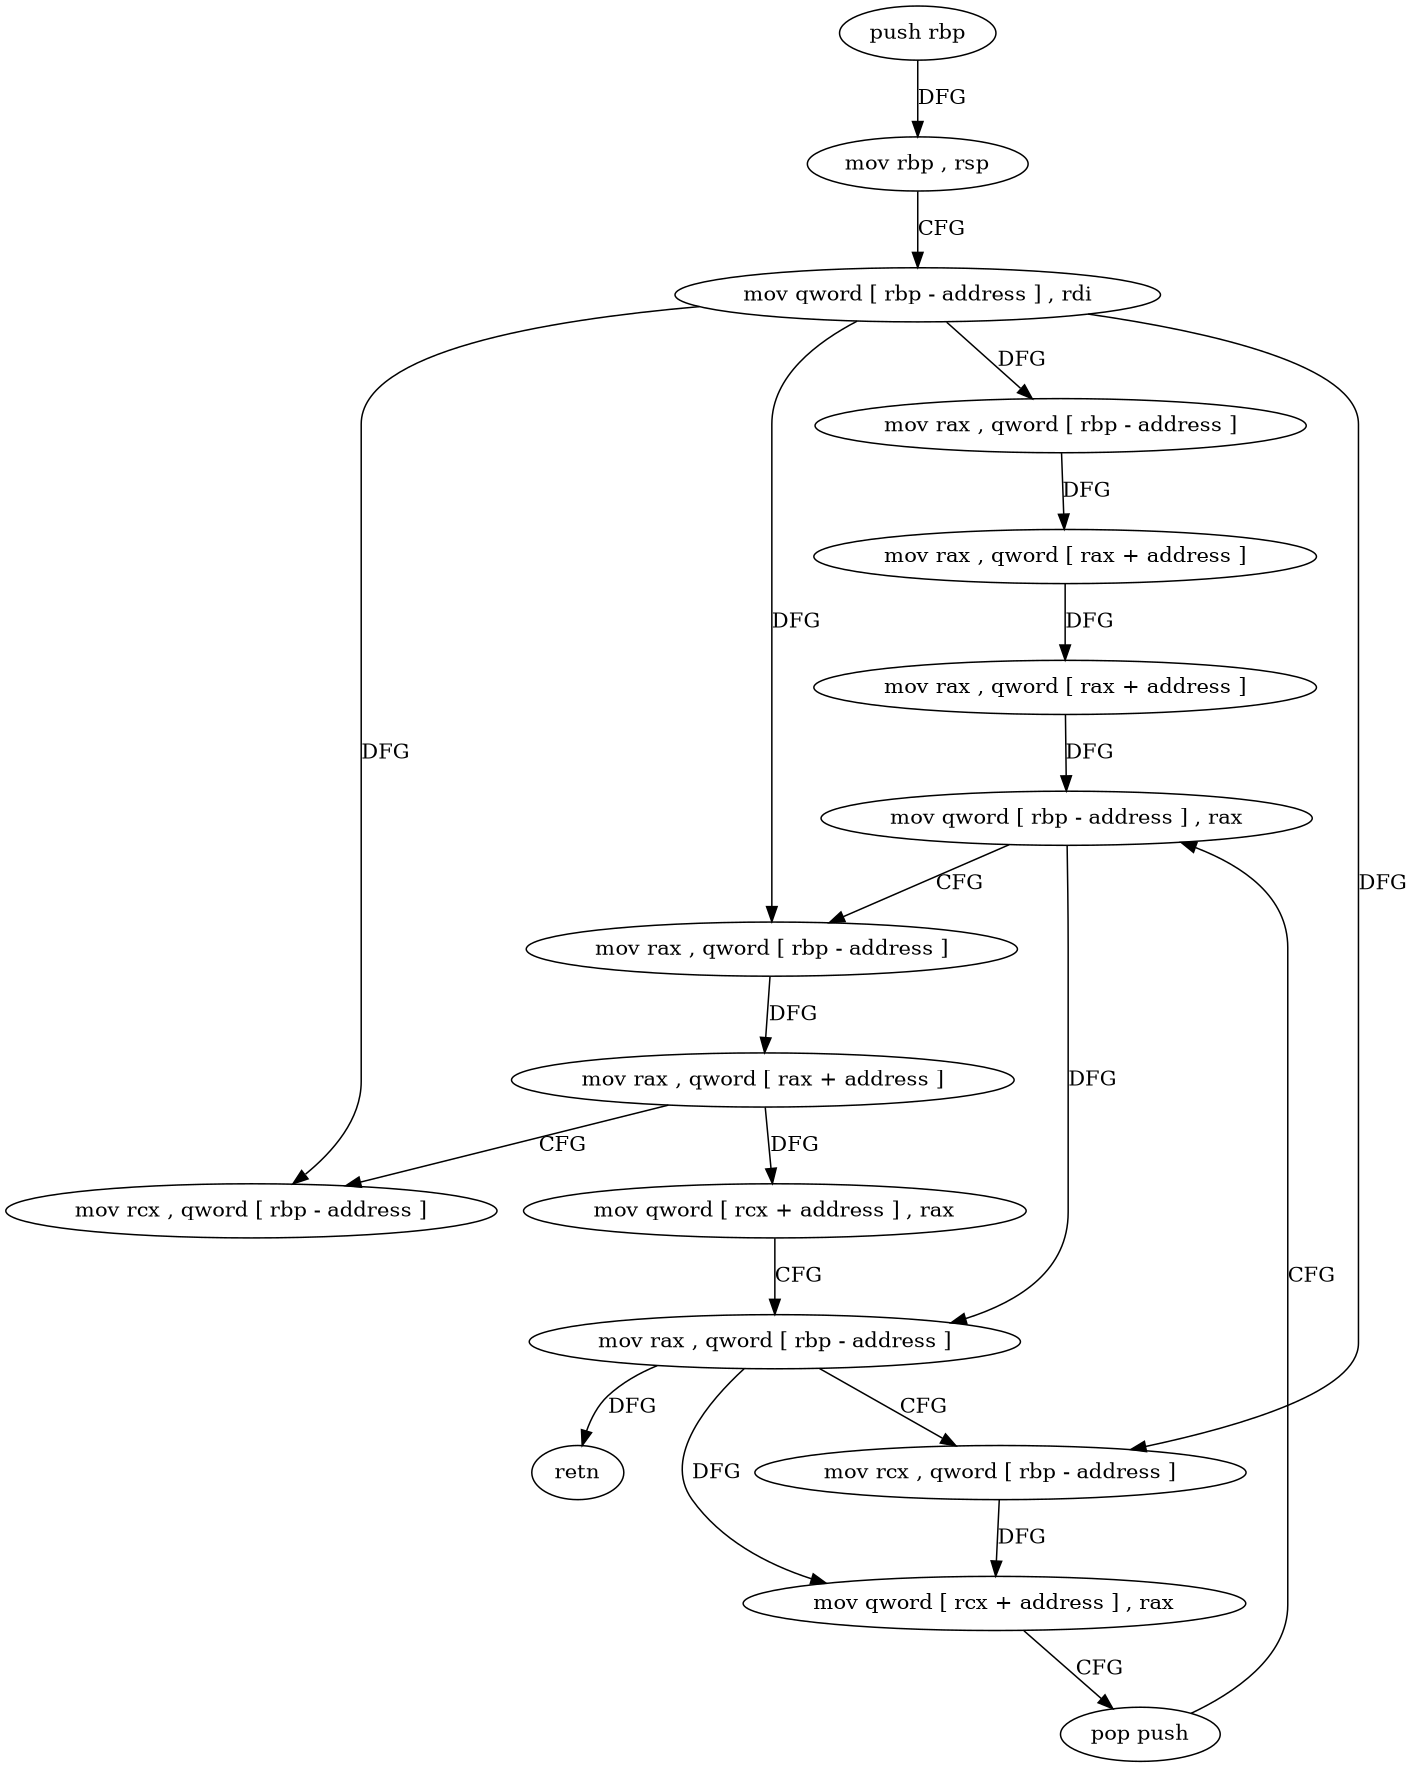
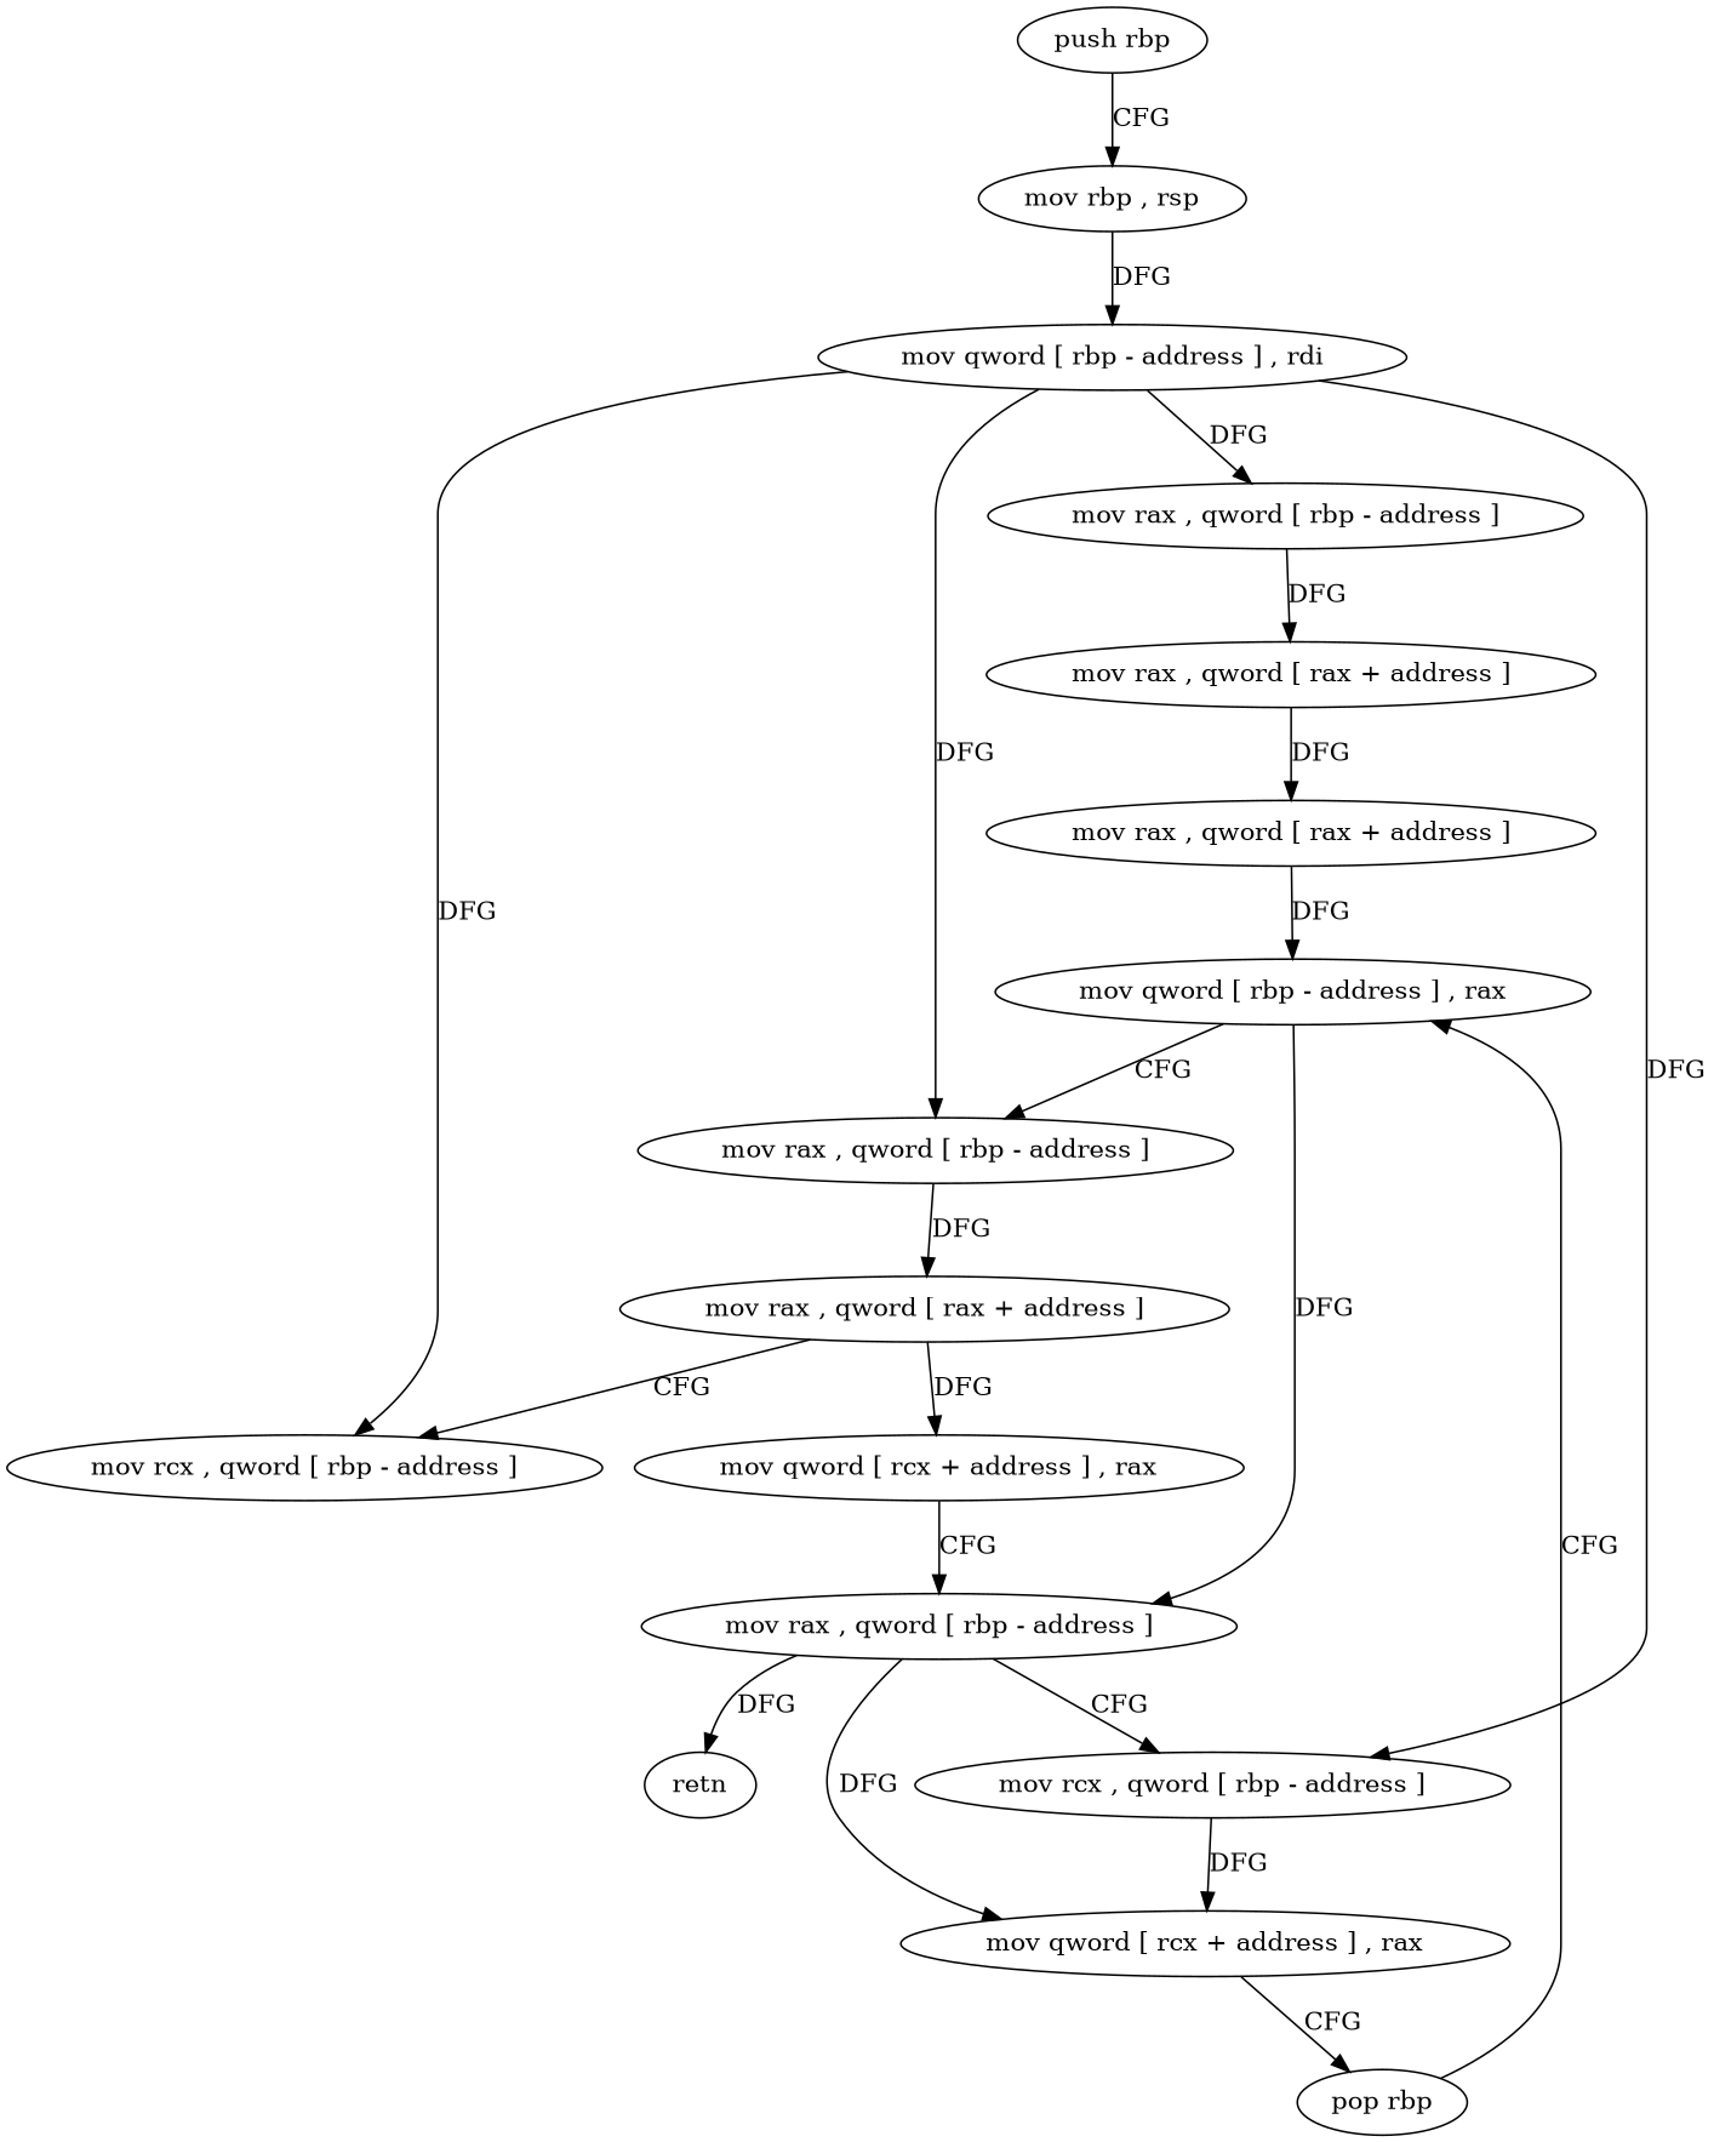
  digraph {
    n1 [label="push rbp"]
    n2 [label="mov rbp , rsp"]
    n3 [label="mov qword [ rbp - address ] , rdi"]
    n4 [label="mov rax , qword [ rbp - address ]"]
    n5 [label="mov rax , qword [ rbp - address ]"]
    n6 [label="mov rcx , qword [ rbp - address ]"]
    n7 [label="mov rcx , qword [ rbp - address ]"]
    n8 [label="mov rax , qword [ rax + address ]"]
    n9 [label="mov rax , qword [ rax + address ]"]
    n10 [label="mov qword [ rcx + address ] , rax"]
    n11 [label="mov rax , qword [ rax + address ]"]
    n12 [label="mov qword [ rbp - address ] , rax"]
    n13 [label="mov rax , qword [ rbp - address ]"]
    n14 [label=retn]
    n15 [label="mov qword [ rcx + address ] , rax"]
-   n16 [label="pop push"]
-   n1 -> n2 [label=DFG]
-   n2 -> n3 [label=CFG]
+   n16 [label="pop rbp"]
+   n1 -> n2 [label=CFG]
+   n2 -> n3 [label=DFG]
    n3 -> n4 [label=DFG]
    n3 -> n5 [label=DFG]
    n3 -> n6 [label=DFG]
    n3 -> n7 [label=DFG]
    n4 -> n8 [label=DFG]
    n5 -> n9 [label=DFG]
    n7 -> n10 [label=DFG]
    n8 -> n11 [label=DFG]
    n9 -> n6 [label=CFG]
    n9 -> n15 [label=DFG]
    n10 -> n16 [label=CFG]
    n11 -> n12 [label=DFG]
    n12 -> n5 [label=CFG]
    n12 -> n13 [label=DFG]
    n13 -> n7 [label=CFG]
    n13 -> n10 [label=DFG]
    n13 -> n14 [label=DFG]
    n15 -> n13 [label=CFG]
    n16 -> n12 [label=CFG]
  }
